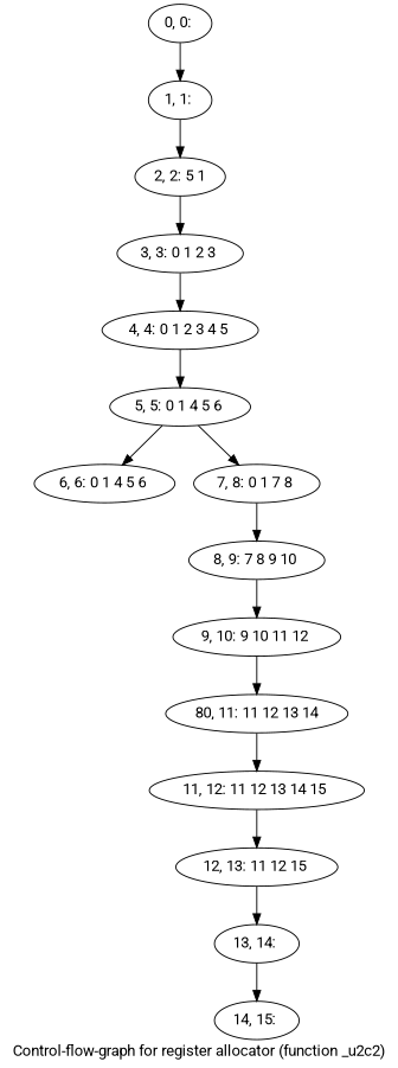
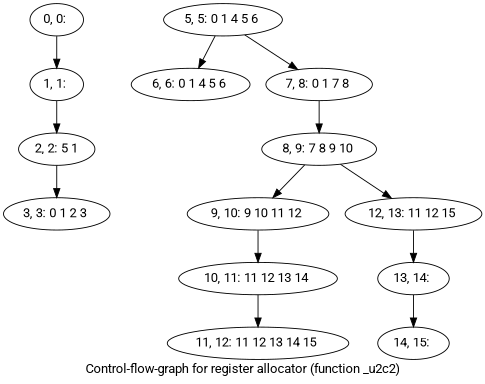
  digraph {
    fontname=Roboto
    label="Control-flow-graph for register allocator (function _u2c2)"
    node [fontname=Roboto]
    edge [fontname=Roboto]
    n1 [label="0, 0: "]
    n2 [label="1, 1: "]
    n3 [label="2, 2: 5 1"]
    n4 [label="3, 3: 0 1 2 3 "]
-   n5 [label="4, 4: 0 1 2 3 4 5 "]
    n6 [label="5, 5: 0 1 4 5 6 "]
    n7 [label="6, 6: 0 1 4 5 6 "]
    n8 [label="7, 8: 0 1 7 8 "]
    n9 [label="8, 9: 7 8 9 10 "]
    n10 [label="9, 10: 9 10 11 12 "]
-   n11 [label="80, 11: 11 12 13 14"]
+   n11 [label="10, 11: 11 12 13 14 "]
    n12 [label="11, 12: 11 12 13 14 15 "]
    n13 [label="12, 13: 11 12 15 "]
    n14 [label="13, 14: "]
    n15 [label="14, 15: "]
    n1 -> n2
    n2 -> n3
    n3 -> n4
-   n4 -> n5
-   n5 -> n6
    n6 -> n7
    n6 -> n8
    n8 -> n9
    n9 -> n10
    n10 -> n11
    n11 -> n12
-   n12 -> n13
+   n9 -> n13
    n13 -> n14
    n14 -> n15
  }
